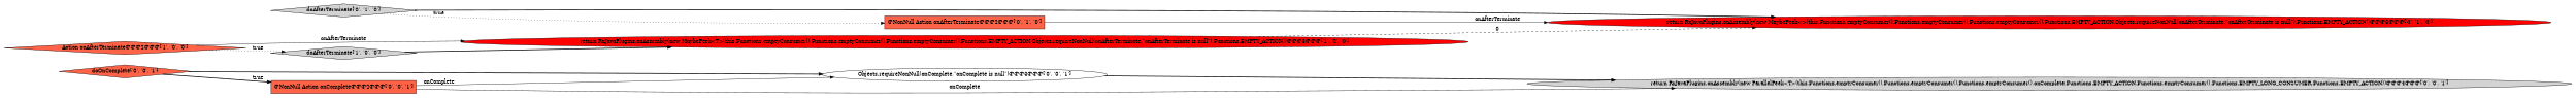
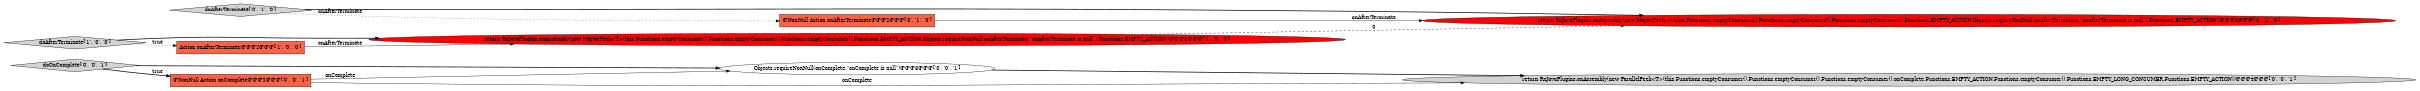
  digraph {
    rankdir=LR
    node [fillcolor=lightgray shape=ellipse style=filled]
    edge [style=bold]
    n1 [fillcolor=white label="Objects.requireNonNull(onComplete,\"onComplete is null\")@@@3@@@['0', '0', '1']"]
    n2 [label="return RxJavaPlugins.onAssembly(new ParallelPeek<T>(this,Functions.emptyConsumer(),Functions.emptyConsumer(),Functions.emptyConsumer(),onComplete,Functions.EMPTY_ACTION,Functions.emptyConsumer(),Functions.EMPTY_LONG_CONSUMER,Functions.EMPTY_ACTION))@@@4@@@['0', '0', '1']"]
    n3 [label="doAfterTerminate['0', '1', '0']" shape=diamond]
    n4 [fillcolor=red label="return RxJavaPlugins.onAssembly(new MaybePeek<>(this,Functions.emptyConsumer(),Functions.emptyConsumer(),Functions.emptyConsumer(),Functions.EMPTY_ACTION,Objects.requireNonNull(onAfterTerminate,\"onAfterTerminate is null\"),Functions.EMPTY_ACTION))@@@3@@@['0', '1', '0']"]
    n5 [fillcolor=tomato label="@NonNull Action onAfterTerminate@@@2@@@['0', '1', '0']" shape=box]
    n6 [fillcolor=red label="return RxJavaPlugins.onAssembly(new MaybePeek<T>(this,Functions.emptyConsumer(),Functions.emptyConsumer(),Functions.emptyConsumer(),Functions.EMPTY_ACTION,Objects.requireNonNull(onAfterTerminate,\"onAfterTerminate is null\"),Functions.EMPTY_ACTION))@@@3@@@['1', '0', '0']"]
    n7 [label="doAfterTerminate['1', '0', '0']" shape=diamond]
-   n8 [fillcolor=tomato label="Action onAfterTerminate@@@2@@@['1', '0', '0']" shape=diamond]
-   n9 [fillcolor=tomato label="doOnComplete['0', '0', '1']" shape=diamond]
+   n8 [fillcolor=tomato label="Action onAfterTerminate@@@2@@@['1', '0', '0']" shape=box]
+   n9 [label="doOnComplete['0', '0', '1']" shape=diamond]
    n10 [fillcolor=tomato label="@NonNull Action onComplete@@@2@@@['0', '0', '1']" shape=box]
    n1 -> n2
    n3 -> n4
-   n3 -> n5 [label=true style=dotted]
+   n3 -> n5 [label=onAfterTerminate style=dotted]
    n5 -> n4 [label=onAfterTerminate style=solid]
    n6 -> n4 [label=0 style=dashed]
    n7 -> n6
-   n8 -> n7 [label=true style=dotted]
+   n7 -> n8 [label=true style=dotted]
    n8 -> n6 [label=onAfterTerminate style=solid]
    n9 -> n1
    n9 -> n10 [label=true]
    n10 -> n1 [label=onComplete style=solid]
    n10 -> n2 [label=onComplete style=solid]
  }
